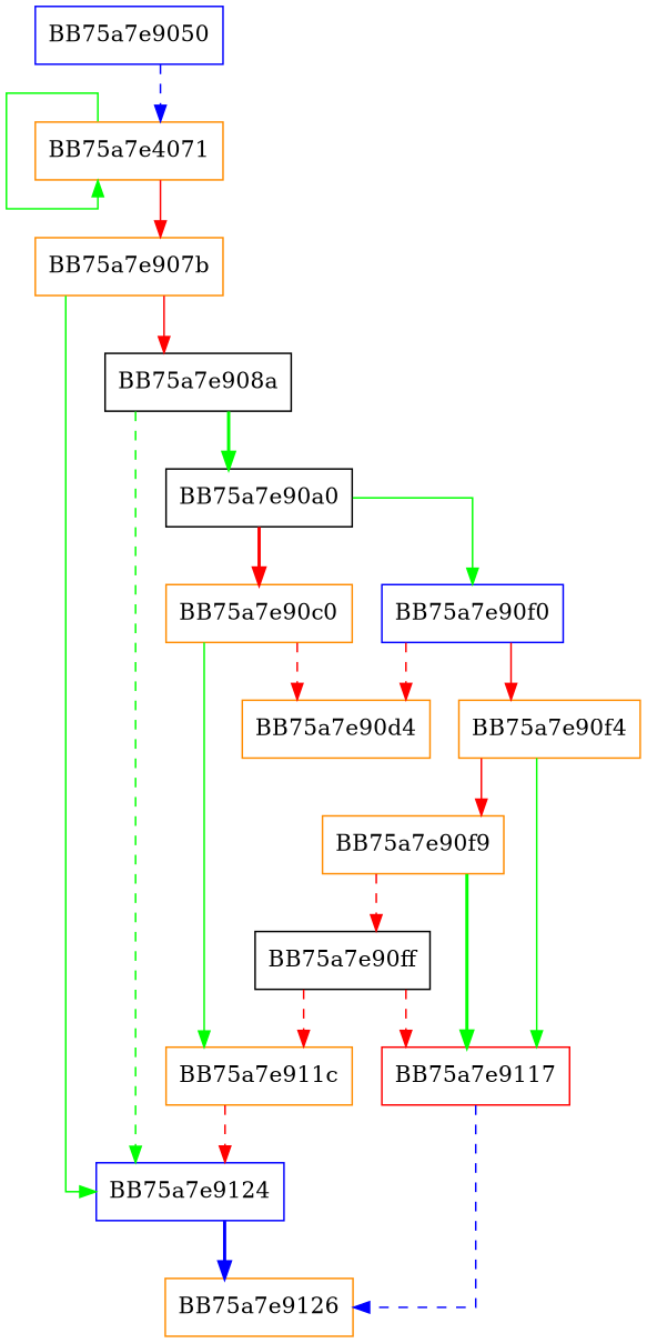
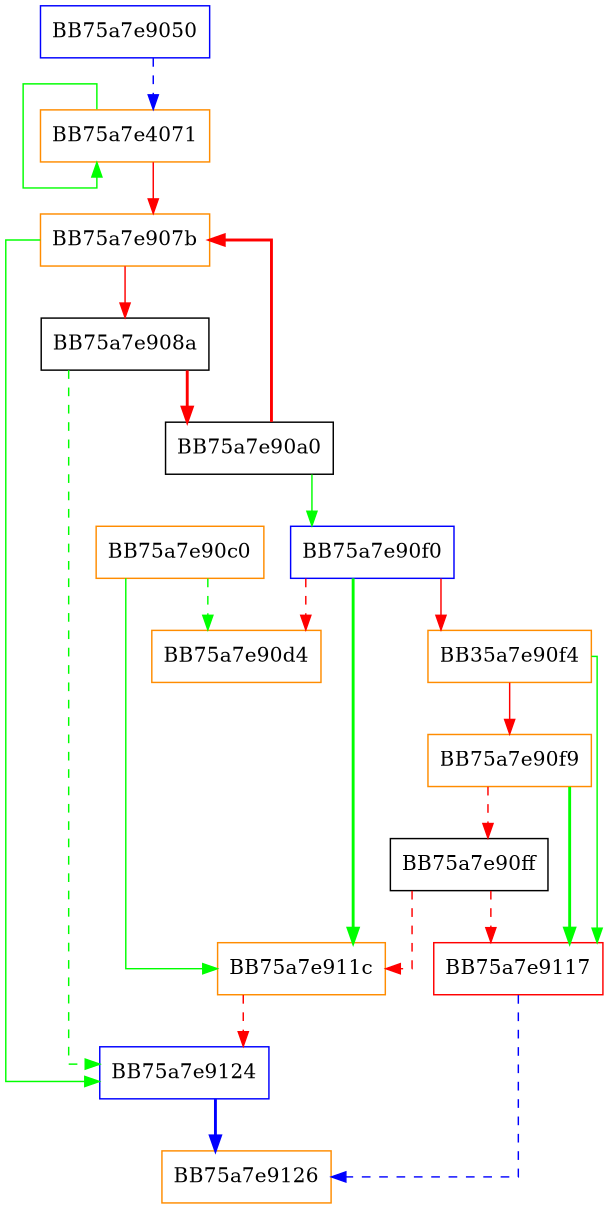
  digraph {
    splines=ortho
    node [color=darkorange shape=box]
    edge [color=red style=dashed]
    BB75a7e9050 [color=blue]
    n2 [label=BB75a7e4071]
    BB75a7e907b
    BB75a7e9124 [color=blue]
    BB75a7e908a [color=black]
    BB75a7e9126
    BB75a7e90a0 [color=black]
    BB75a7e90f0 [color=blue]
    BB75a7e90c0
    BB75a7e911c
-   BB75a7e90f4
+   BB75a7e90f4 [label=BB35a7e90f4]
    BB75a7e90d4
    BB75a7e9117 [color=red]
    BB75a7e90f9
    BB75a7e90ff [color=black]
    BB75a7e9050 -> n2 [color=blue]
    n2 -> n2 [color=green style=solid]
    n2 -> BB75a7e907b [style=solid]
    BB75a7e907b -> BB75a7e9124 [color=green style=solid]
    BB75a7e907b -> BB75a7e908a [style=solid]
    BB75a7e9124 -> BB75a7e9126 [color=blue style=bold]
    BB75a7e908a -> BB75a7e9124 [color=green]
-   BB75a7e908a -> BB75a7e90a0 [color=green style=bold]
+   BB75a7e908a -> BB75a7e90a0 [style=bold]
    BB75a7e90a0 -> BB75a7e90f0 [color=green style=solid]
-   BB75a7e90a0 -> BB75a7e90c0 [style=bold]
+   BB75a7e90a0 -> BB75a7e907b [style=bold]
+   BB75a7e90f0 -> BB75a7e911c [color=green style=bold]
    BB75a7e90f0 -> BB75a7e90f4 [style=solid]
    BB75a7e90f0 -> BB75a7e90d4
    BB75a7e90c0 -> BB75a7e911c [color=green style=solid]
-   BB75a7e90c0 -> BB75a7e90d4
+   BB75a7e90c0 -> BB75a7e90d4 [color=green]
    BB75a7e911c -> BB75a7e9124
    BB75a7e90f4 -> BB75a7e9117 [color=green style=solid]
    BB75a7e90f4 -> BB75a7e90f9 [style=solid]
    BB75a7e9117 -> BB75a7e9126 [color=blue]
    BB75a7e90f9 -> BB75a7e9117 [color=green style=bold]
    BB75a7e90f9 -> BB75a7e90ff
    BB75a7e90ff -> BB75a7e911c
    BB75a7e90ff -> BB75a7e9117
  }
